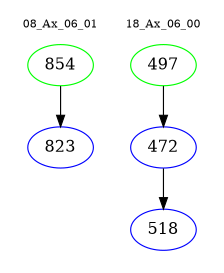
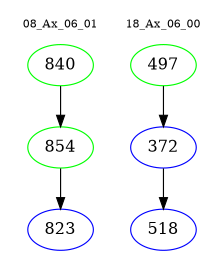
  digraph {
    node [color=green]
    edge [color=black]
+   n1 [label=840]
    n2 [label=854]
    n3 [color=blue label=823]
    n4 [label=497]
-   n5 [color=blue label=472]
+   n5 [color=blue label=372]
    n6 [color=blue label=518]
    subgraph cluster_1 {
      color=white
      fontsize=10
      label="08_Ax_06_01"
+     n1
      n2
      n3
    }
    subgraph cluster_2 {
      color=white
      fontsize=10
      label="18_Ax_06_00"
      n4
      n5
      n6
    }
+   n1 -> n2
    n2 -> n3
    n4 -> n5
    n5 -> n6
  }
